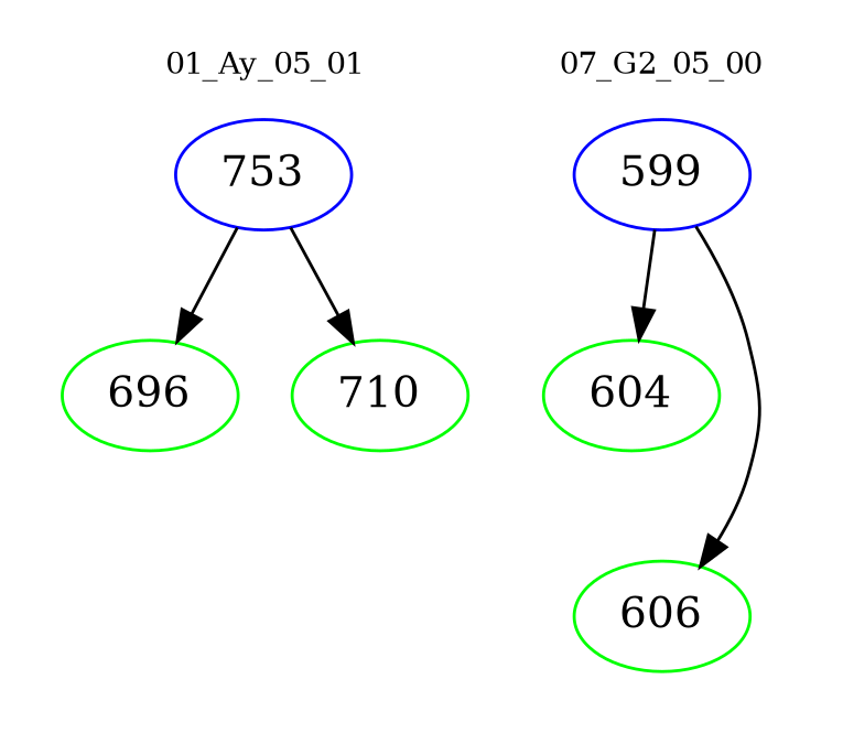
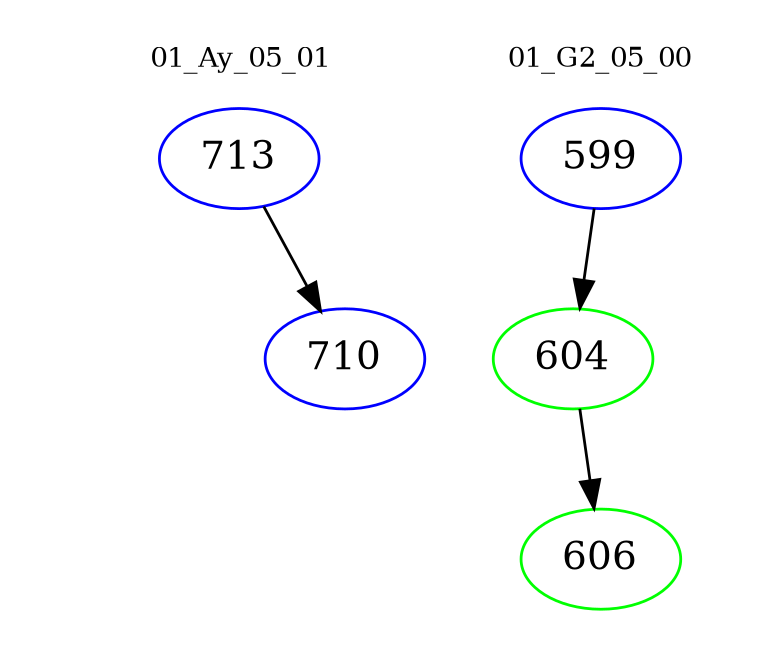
  digraph {
    node [color=blue]
    edge [color=black]
-   n1 [label=753]
-   n2 [color=green label=696]
-   n3 [color=green label=710]
+   n1 [label=713]
+   n3 [label=710]
    n4 [color=green label=604]
    n5 [label=599]
    n6 [color=green label=606]
    subgraph cluster_1 {
      color=white
      fontsize=10
      label="01_Ay_05_01"
      n1
-     n2
      n3
    }
    subgraph cluster_2 {
      color=white
      fontsize=10
-     label="07_G2_05_00"
+     label="01_G2_05_00"
      n4
      n5
      n6
    }
-   n1 -> n2
    n1 -> n3
-   n5 -> n6
+   n4 -> n6
    n5 -> n4
  }
